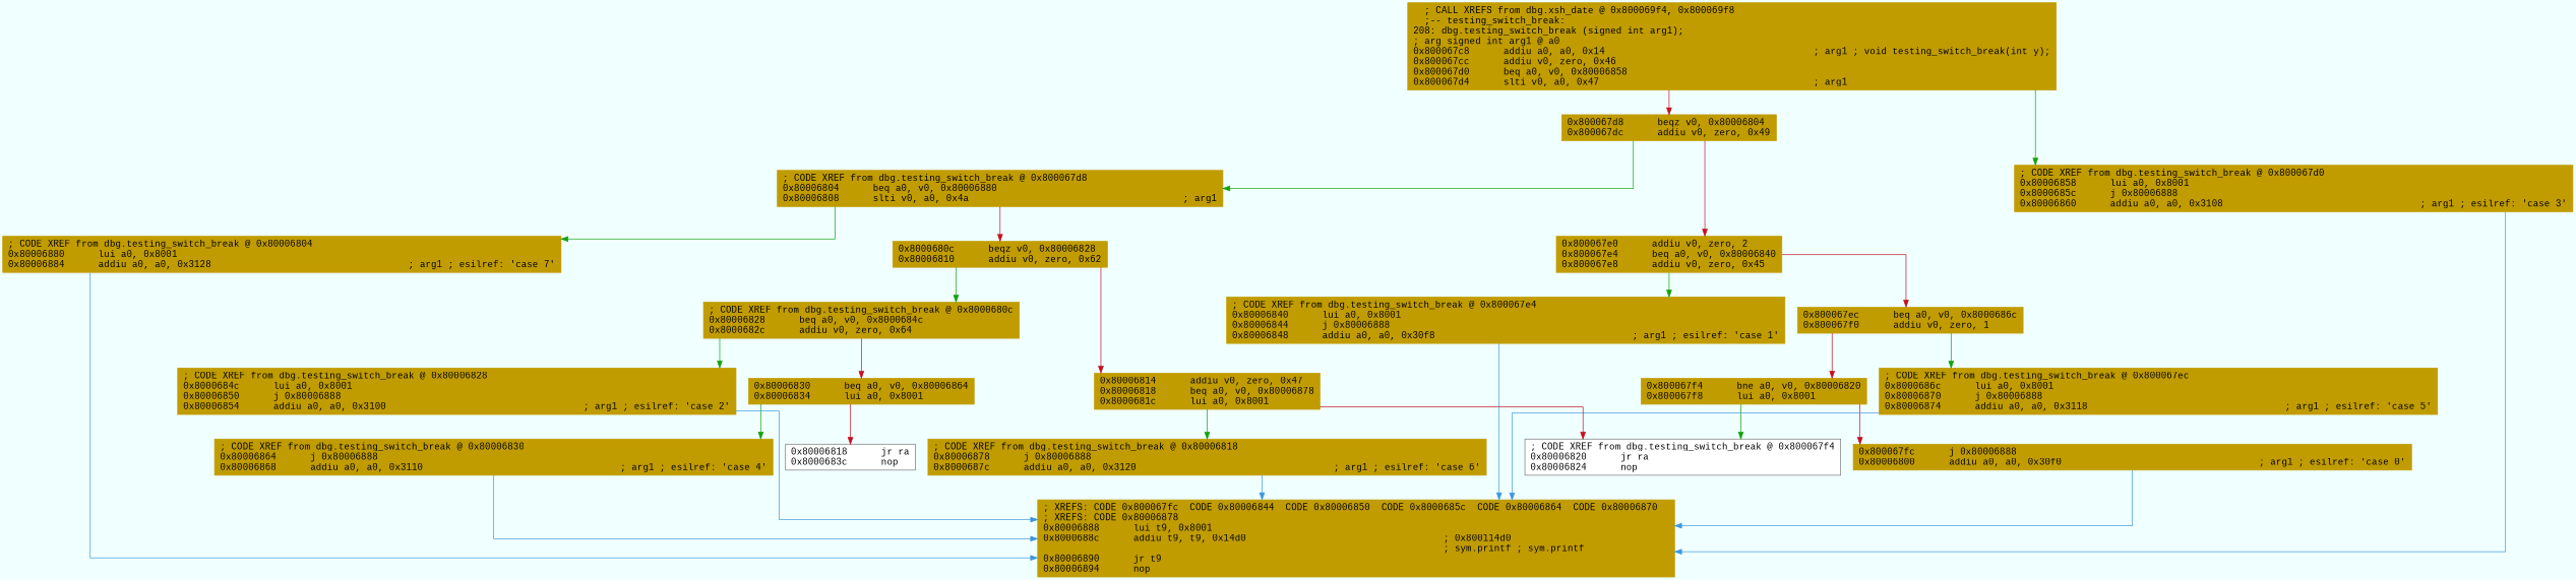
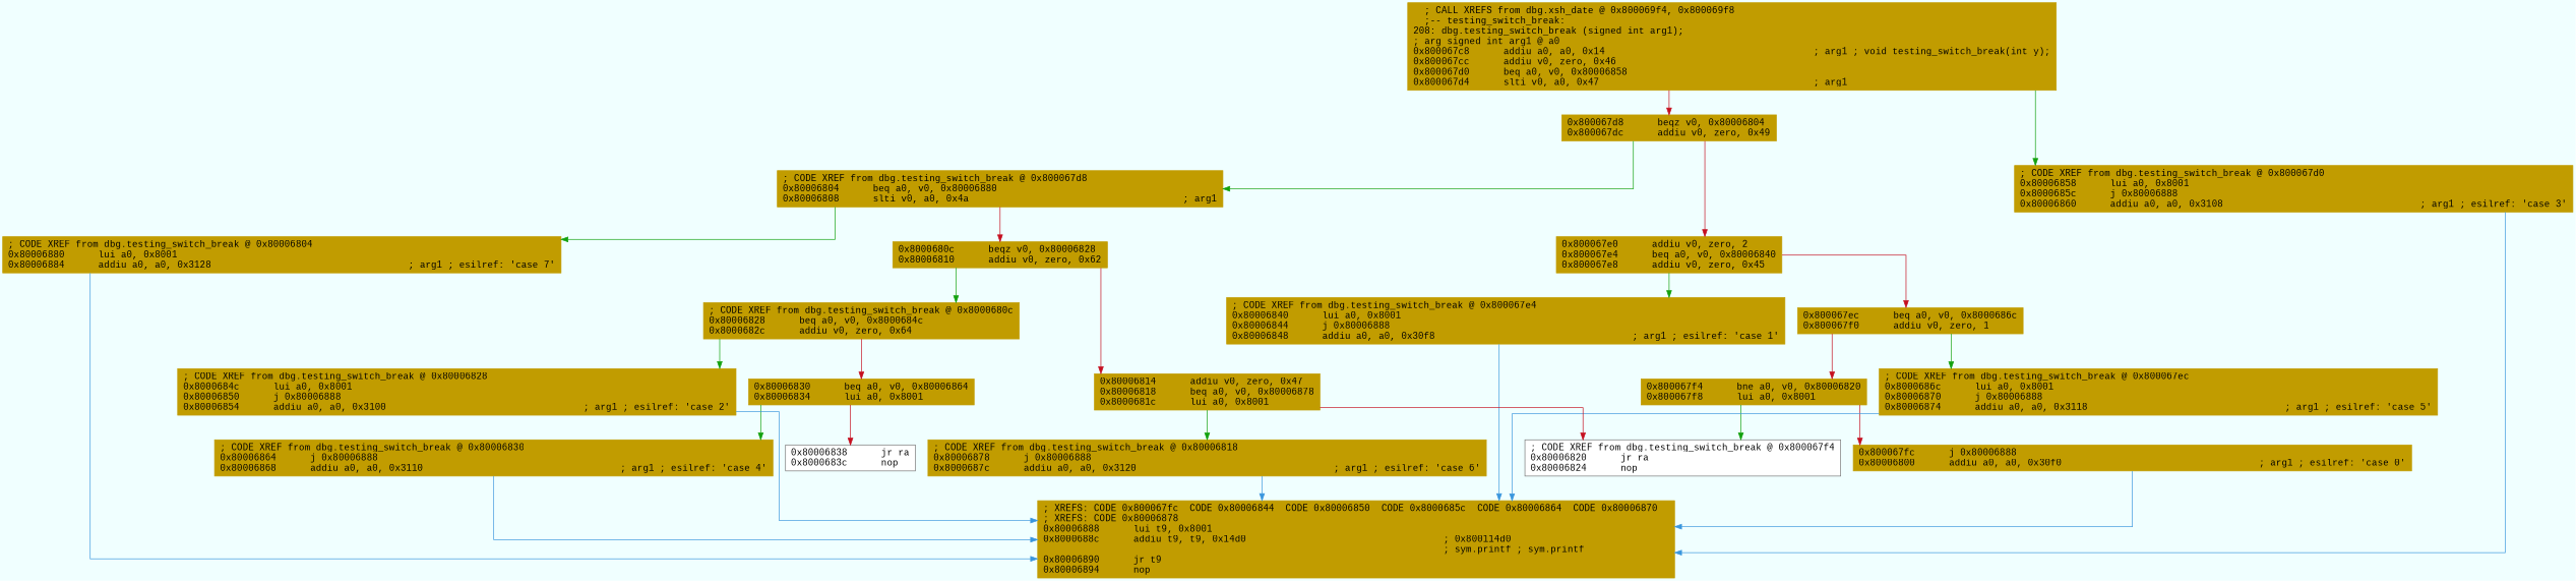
  digraph {
    bgcolor=azure
    fontname="Liberation Mono"
    fontsize=8
    splines=ortho
    node [color="#c19c00" fillcolor="#c19c00" fontname="Liberation Mono" shape=box style=filled]
    edge [arrowhead=normal color="#c50f1f" fontname="Liberation Mono"]
    n1 [label="  ; CALL XREFS from dbg.xsh_date @ 0x800069f4, 0x800069f8\l  ;-- testing_switch_break:\l208: dbg.testing_switch_break (signed int arg1);\l; arg signed int arg1 @ a0\l0x800067c8      addiu a0, a0, 0x14                                     ; arg1 ; void testing_switch_break(int y);\l0x800067cc      addiu v0, zero, 0x46\l0x800067d0      beq a0, v0, 0x80006858\l0x800067d4      slti v0, a0, 0x47                                      ; arg1\l"]
    n2 [label="0x800067d8      beqz v0, 0x80006804\l0x800067dc      addiu v0, zero, 0x49\l"]
    n3 [label="; CODE XREF from dbg.testing_switch_break @ 0x800067d0\l0x80006858      lui a0, 0x8001\l0x8000685c      j 0x80006888\l0x80006860      addiu a0, a0, 0x3108                                   ; arg1 ; esilref: 'case 3'\l"]
    n4 [label="0x800067e0      addiu v0, zero, 2\l0x800067e4      beq a0, v0, 0x80006840\l0x800067e8      addiu v0, zero, 0x45\l"]
    n5 [label="; CODE XREF from dbg.testing_switch_break @ 0x800067d8\l0x80006804      beq a0, v0, 0x80006880\l0x80006808      slti v0, a0, 0x4a                                      ; arg1\l"]
    n6 [label="0x800067ec      beq a0, v0, 0x8000686c\l0x800067f0      addiu v0, zero, 1\l"]
    n7 [label="; CODE XREF from dbg.testing_switch_break @ 0x800067e4\l0x80006840      lui a0, 0x8001\l0x80006844      j 0x80006888\l0x80006848      addiu a0, a0, 0x30f8                                   ; arg1 ; esilref: 'case 1'\l"]
    n8 [label="0x800067f4      bne a0, v0, 0x80006820\l0x800067f8      lui a0, 0x8001\l"]
    n9 [label="; CODE XREF from dbg.testing_switch_break @ 0x800067ec\l0x8000686c      lui a0, 0x8001\l0x80006870      j 0x80006888\l0x80006874      addiu a0, a0, 0x3118                                   ; arg1 ; esilref: 'case 5'\l"]
    n10 [label="0x800067fc      j 0x80006888\l0x80006800      addiu a0, a0, 0x30f0                                   ; arg1 ; esilref: 'case 0'\l"]
    n11 [color="#767676" fillcolor=white label="; CODE XREF from dbg.testing_switch_break @ 0x800067f4\l0x80006820      jr ra\l0x80006824      nop\l"]
    n12 [label="; XREFS: CODE 0x800067fc  CODE 0x80006844  CODE 0x80006850  CODE 0x8000685c  CODE 0x80006864  CODE 0x80006870  \l; XREFS: CODE 0x80006878  \l0x80006888      lui t9, 0x8001\l0x8000688c      addiu t9, t9, 0x14d0                                   ; 0x800114d0\l                                                                       ; sym.printf ; sym.printf\l0x80006890      jr t9\l0x80006894      nop\l"]
    n13 [label="0x8000680c      beqz v0, 0x80006828\l0x80006810      addiu v0, zero, 0x62\l"]
    n14 [label="; CODE XREF from dbg.testing_switch_break @ 0x80006804\l0x80006880      lui a0, 0x8001\l0x80006884      addiu a0, a0, 0x3128                                   ; arg1 ; esilref: 'case 7'\l"]
    n15 [label="0x80006814      addiu v0, zero, 0x47\l0x80006818      beq a0, v0, 0x80006878\l0x8000681c      lui a0, 0x8001\l"]
    n16 [label="; CODE XREF from dbg.testing_switch_break @ 0x8000680c\l0x80006828      beq a0, v0, 0x8000684c\l0x8000682c      addiu v0, zero, 0x64\l"]
    n17 [label="; CODE XREF from dbg.testing_switch_break @ 0x80006818\l0x80006878      j 0x80006888\l0x8000687c      addiu a0, a0, 0x3120                                   ; arg1 ; esilref: 'case 6'\l"]
    n18 [label="0x80006830      beq a0, v0, 0x80006864\l0x80006834      lui a0, 0x8001\l"]
    n19 [label="; CODE XREF from dbg.testing_switch_break @ 0x80006828\l0x8000684c      lui a0, 0x8001\l0x80006850      j 0x80006888\l0x80006854      addiu a0, a0, 0x3100                                   ; arg1 ; esilref: 'case 2'\l"]
-   n20 [color="#767676" fillcolor=white label="0x80006818      jr ra\l0x8000683c      nop\l"]
+   n20 [color="#767676" fillcolor=white label="0x80006838      jr ra\l0x8000683c      nop\l"]
    n21 [label="; CODE XREF from dbg.testing_switch_break @ 0x80006830\l0x80006864      j 0x80006888\l0x80006868      addiu a0, a0, 0x3110                                   ; arg1 ; esilref: 'case 4'\l"]
    n1 -> n2
    n1 -> n3 [color="#13a10e"]
    n2 -> n4
    n2 -> n5 [color="#13a10e"]
    n3 -> n12 [color="#3a96dd"]
    n4 -> n6
    n4 -> n7 [color="#13a10e"]
    n5 -> n13
    n5 -> n14 [color="#13a10e"]
    n6 -> n8
    n6 -> n9 [color="#13a10e"]
    n7 -> n12 [color="#3a96dd"]
    n8 -> n10
    n8 -> n11 [color="#13a10e"]
    n9 -> n12 [color="#3a96dd"]
    n10 -> n12 [color="#3a96dd"]
    n13 -> n15
    n13 -> n16 [color="#13a10e"]
    n14 -> n12 [color="#3a96dd"]
    n15 -> n11
    n15 -> n17 [color="#13a10e"]
    n16 -> n18
    n16 -> n19 [color="#13a10e"]
    n17 -> n12 [color="#3a96dd"]
    n18 -> n20
    n18 -> n21 [color="#13a10e"]
    n19 -> n12 [color="#3a96dd"]
    n21 -> n12 [color="#3a96dd"]
  }
